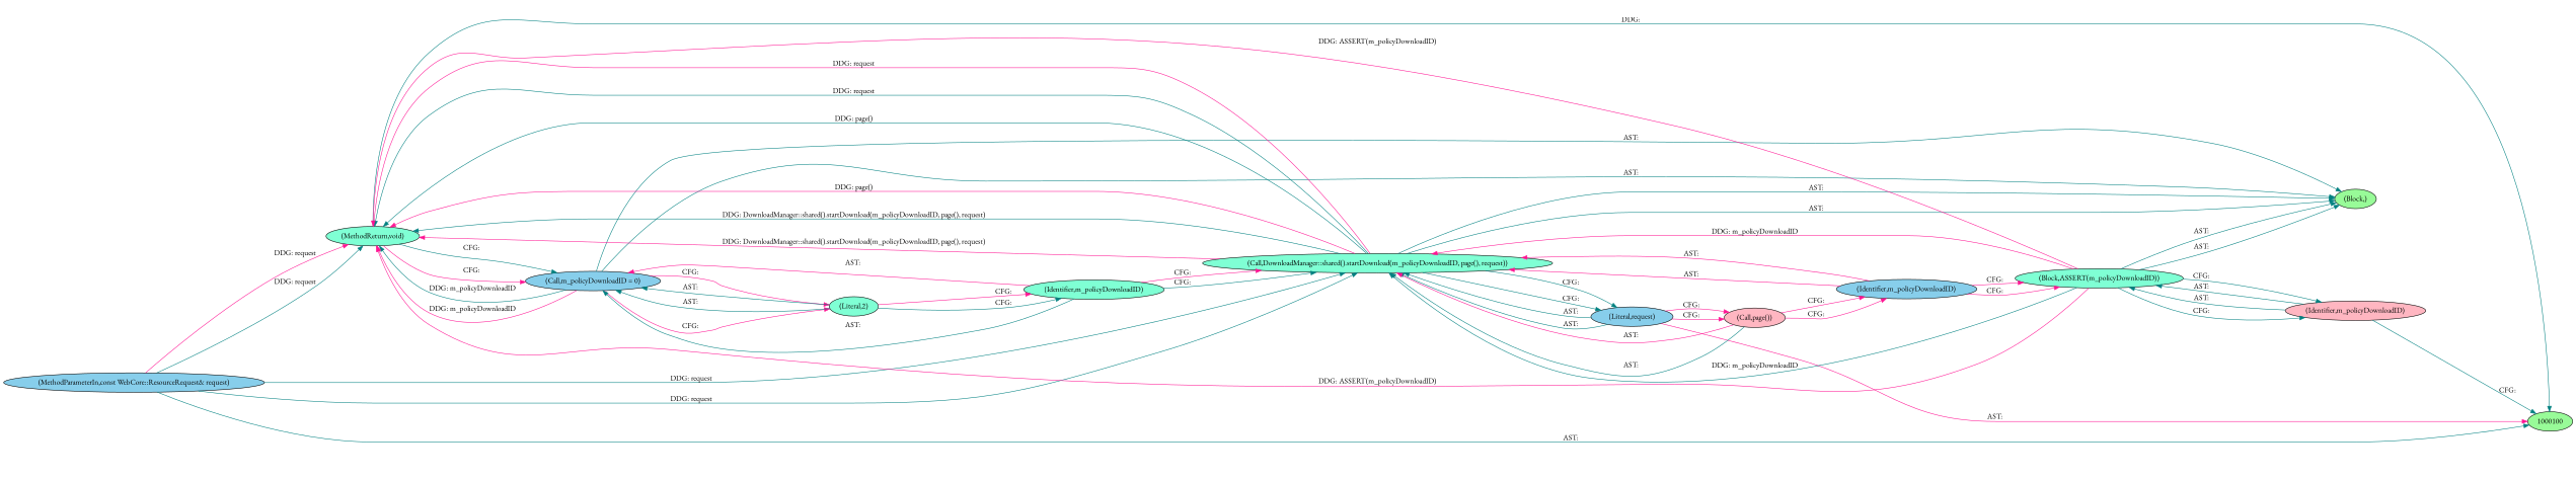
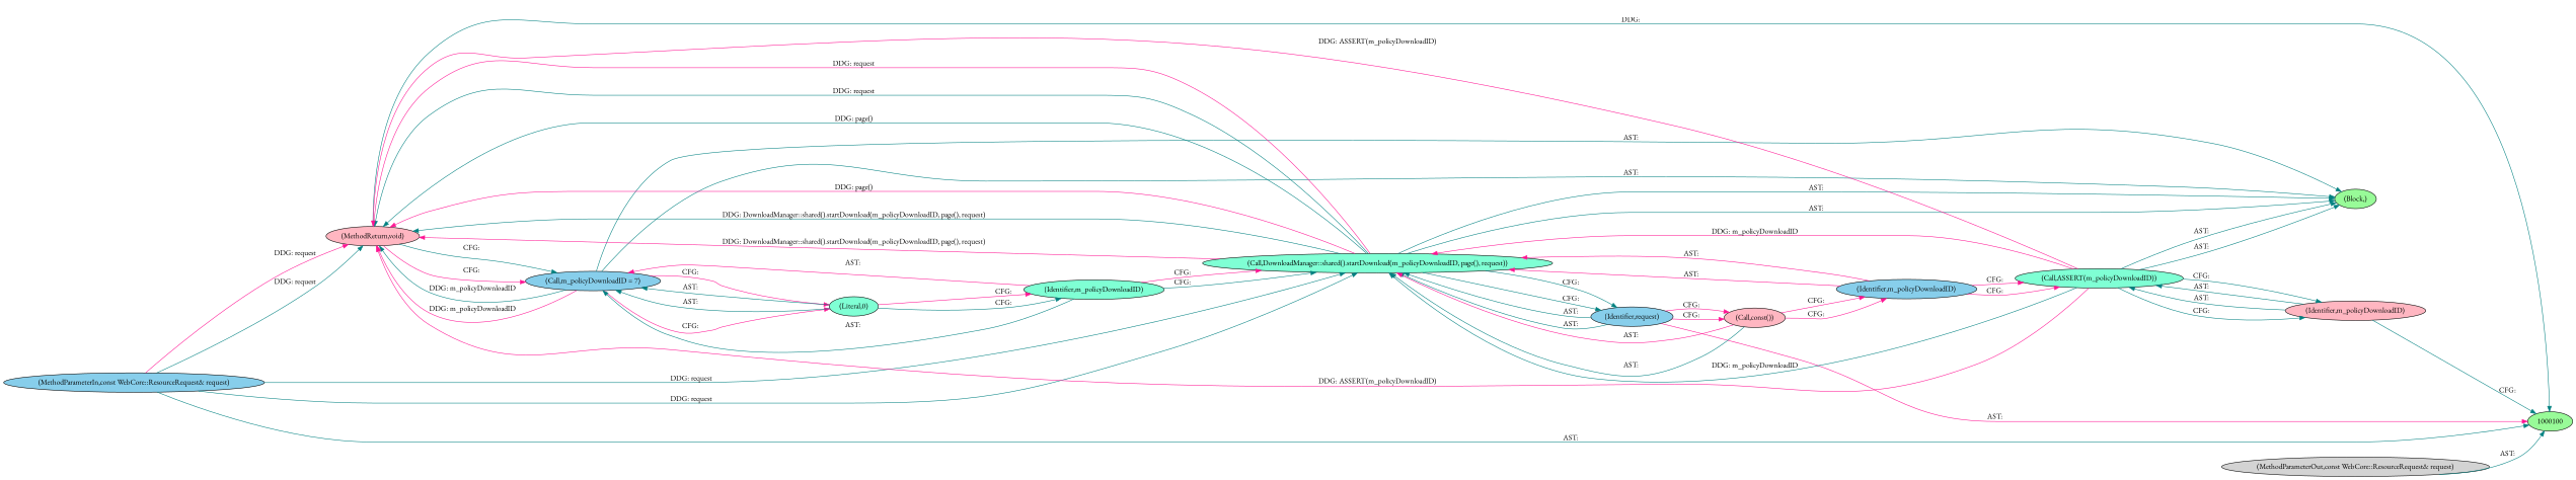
  digraph {
    fontname="EB Garamond"
    rankdir=LR
    node [fillcolor=aquamarine fontname="EB Garamond" style=filled]
    edge [color=teal fontname="EB Garamond"]
-   n1 [label="(MethodReturn,void)"]
-   n2 [fillcolor=skyblue label="(Call,m_policyDownloadID = 0)"]
+   n1 [fillcolor=lightpink label="(MethodReturn,void)"]
+   n2 [fillcolor=skyblue label="(Call,m_policyDownloadID = 7)"]
    1000100 [fillcolor=palegreen]
    n4 [fillcolor=palegreen label="(Block,)"]
-   n5 [label="(Literal,2)"]
+   n5 [label="(Literal,0)"]
    n6 [fillcolor=skyblue label="(MethodParameterIn,const WebCore::ResourceRequest& request)"]
    n7 [label="(Call,DownloadManager::shared().startDownload(m_policyDownloadID, page(), request))"]
-   n8 [fillcolor=skyblue label="(Literal,request)"]
+   n8 [fillcolor=skyblue label="(Identifier,request)"]
+   n9 [fillcolor=lightgrey label="(MethodParameterOut,const WebCore::ResourceRequest& request)"]
    n10 [fillcolor=lightpink label="(Identifier,m_policyDownloadID)"]
-   n11 [label="(Block,ASSERT(m_policyDownloadID))"]
-   n12 [fillcolor=lightpink label="(Call,page())"]
+   n11 [label="(Call,ASSERT(m_policyDownloadID))"]
+   n12 [fillcolor=lightpink label="(Call,const())"]
    n13 [fillcolor=skyblue label="(Identifier,m_policyDownloadID)"]
    n14 [label="(Identifier,m_policyDownloadID)"]
    n1 -> n2 [label="CFG: "]
    n1 -> n2 [color=deeppink label="CFG: "]
    n1 -> 1000100 [label="DDG: "]
    n2 -> n1 [label="DDG: m_policyDownloadID"]
    n2 -> n1 [color=deeppink label="DDG: m_policyDownloadID"]
    n2 -> n4 [label="AST: "]
    n2 -> n4 [label="AST: "]
    n2 -> n5 [color=deeppink label="CFG: "]
    n2 -> n5 [color=deeppink label="CFG: "]
    n5 -> n2 [label="AST: "]
    n5 -> n2 [label="AST: "]
    n5 -> n14 [color=deeppink label="CFG: "]
    n5 -> n14 [label="CFG: "]
    n6 -> n1 [label="DDG: request"]
    n6 -> n1 [color=deeppink label="DDG: request"]
    n6 -> 1000100 [label="AST: "]
    n6 -> n7 [label="DDG: request"]
    n6 -> n7 [label="DDG: request"]
    n7 -> n1 [color=deeppink label="DDG: request"]
    n7 -> n1 [color=deeppink label="DDG: page()"]
    n7 -> n1 [color=deeppink label="DDG: DownloadManager::shared().startDownload(m_policyDownloadID, page(), request)"]
    n7 -> n1 [label="DDG: request"]
    n7 -> n1 [label="DDG: page()"]
    n7 -> n1 [label="DDG: DownloadManager::shared().startDownload(m_policyDownloadID, page(), request)"]
    n7 -> n4 [label="AST: "]
    n7 -> n4 [label="AST: "]
    n7 -> n8 [label="CFG: "]
    n7 -> n8 [label="CFG: "]
    n8 -> 1000100 [color=deeppink label="AST: "]
    n8 -> n7 [label="AST: "]
    n8 -> n7 [label="AST: "]
    n8 -> n12 [color=deeppink label="CFG: "]
    n8 -> n12 [color=deeppink label="CFG: "]
+   n9 -> 1000100 [label="AST: "]
    n10 -> 1000100 [label="CFG: "]
    n10 -> n11 [label="AST: "]
    n10 -> n11 [label="AST: "]
    n11 -> n1 [color=deeppink label="DDG: ASSERT(m_policyDownloadID)"]
    n11 -> n1 [color=deeppink label="DDG: ASSERT(m_policyDownloadID)"]
    n11 -> n4 [label="AST: "]
    n11 -> n4 [label="AST: "]
    n11 -> n7 [label="DDG: m_policyDownloadID"]
    n11 -> n7 [color=deeppink label="DDG: m_policyDownloadID"]
    n11 -> n10 [label="CFG: "]
    n11 -> n10 [label="CFG: "]
    n12 -> n7 [label="AST: "]
    n12 -> n7 [color=deeppink label="AST: "]
    n12 -> n13 [color=deeppink label="CFG: "]
    n12 -> n13 [color=deeppink label="CFG: "]
    n13 -> n7 [color=deeppink label="AST: "]
    n13 -> n7 [color=deeppink label="AST: "]
    n13 -> n11 [color=deeppink label="CFG: "]
    n13 -> n11 [color=deeppink label="CFG: "]
    n14 -> n2 [color=deeppink label="AST: "]
    n14 -> n2 [label="AST: "]
    n14 -> n7 [label="CFG: "]
    n14 -> n7 [color=deeppink label="CFG: "]
  }
